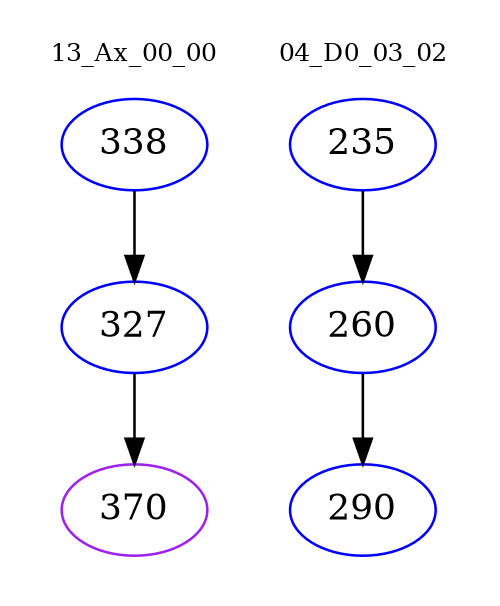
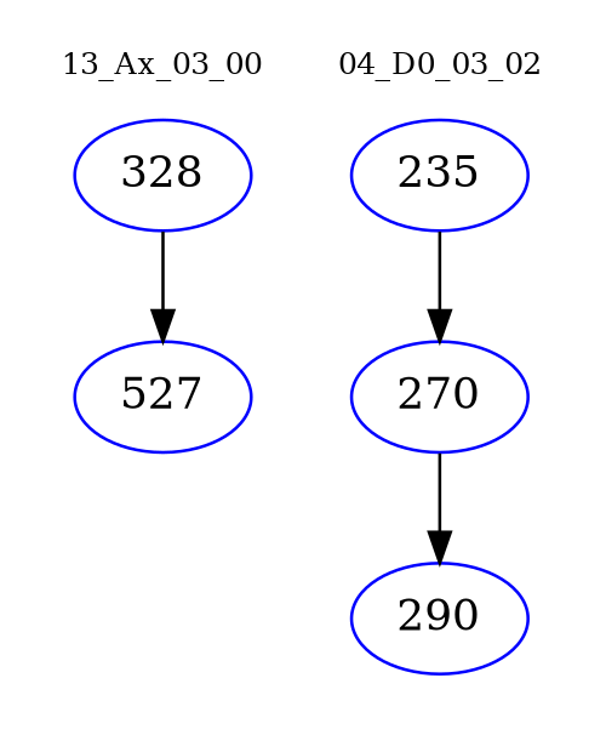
  digraph {
    node [color=blue]
    edge [color=black]
-   n1 [label=338]
-   n2 [label=327]
-   n3 [color=purple label=370]
+   n1 [label=328]
+   n2 [label=527]
    n4 [label=235]
-   n5 [label=260]
+   n5 [label=270]
    n6 [label=290]
    subgraph cluster_1 {
      color=white
      fontsize=10
-     label="13_Ax_00_00"
+     label="13_Ax_03_00"
      n1
      n2
-     n3
    }
    subgraph cluster_2 {
      color=white
      fontsize=10
      label="04_D0_03_02"
      n4
      n5
      n6
    }
    n1 -> n2
-   n2 -> n3
    n4 -> n5
    n5 -> n6
  }
